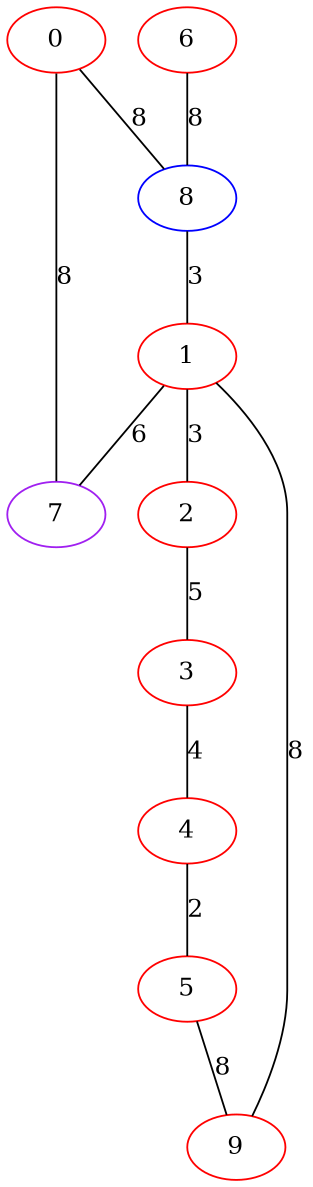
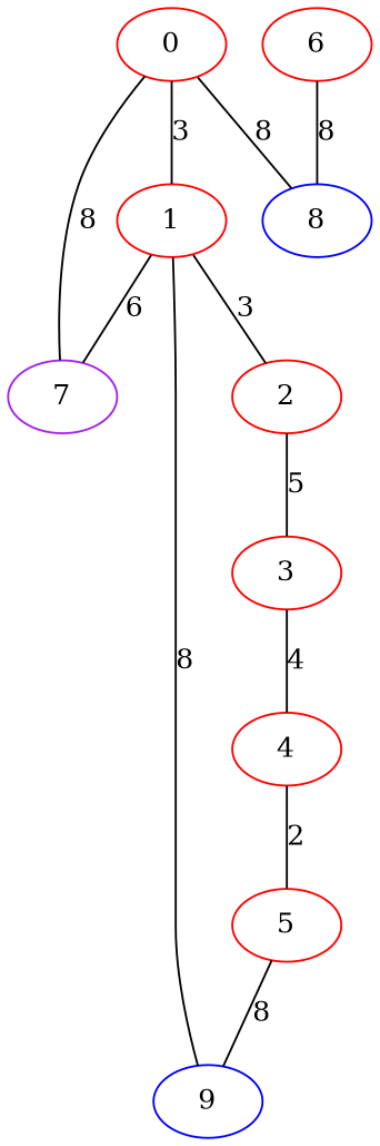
  graph {
    fontname="DejaVu Serif"
    node [color=red fontname="DejaVu Serif" weight=1]
    edge [fontname="DejaVu Serif"]
    0
    1
    7 [color=purple weight=4]
    8 [color=blue weight=3]
    2
-   9 [weight=3]
+   9 [color=blue weight=3]
    3
    4
    5
    6
-   8 -- 1 [label=3]
+   0 -- 1 [label=3]
    0 -- 7 [label=8]
    0 -- 8 [label=8]
    1 -- 7 [label=6]
    1 -- 2 [label=3]
    1 -- 9 [label=8]
    2 -- 3 [label=5]
    3 -- 4 [label=4]
    4 -- 5 [label=2]
    5 -- 9 [label=8]
    6 -- 8 [label=8]
  }
